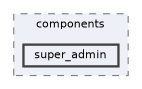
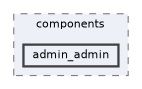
  digraph {
    compound=true
-   n1 [color=grey25 fillcolor="#edf0f7" fontname=Helvetica fontsize=10 height=0.2 label=super_admin shape=box style="filled,bold" width=0.4]
+   n1 [color=grey25 fillcolor="#edf0f7" fontname=Helvetica fontsize=10 height=0.2 label=admin_admin shape=box style="filled,bold" width=0.4]
    subgraph cluster_1 {
      bgcolor="#edf0f7"
      fontname=Helvetica
      fontsize=10
      label=components
      pencolor=grey50
      style="filled,dashed"
      n1
    }
  }
